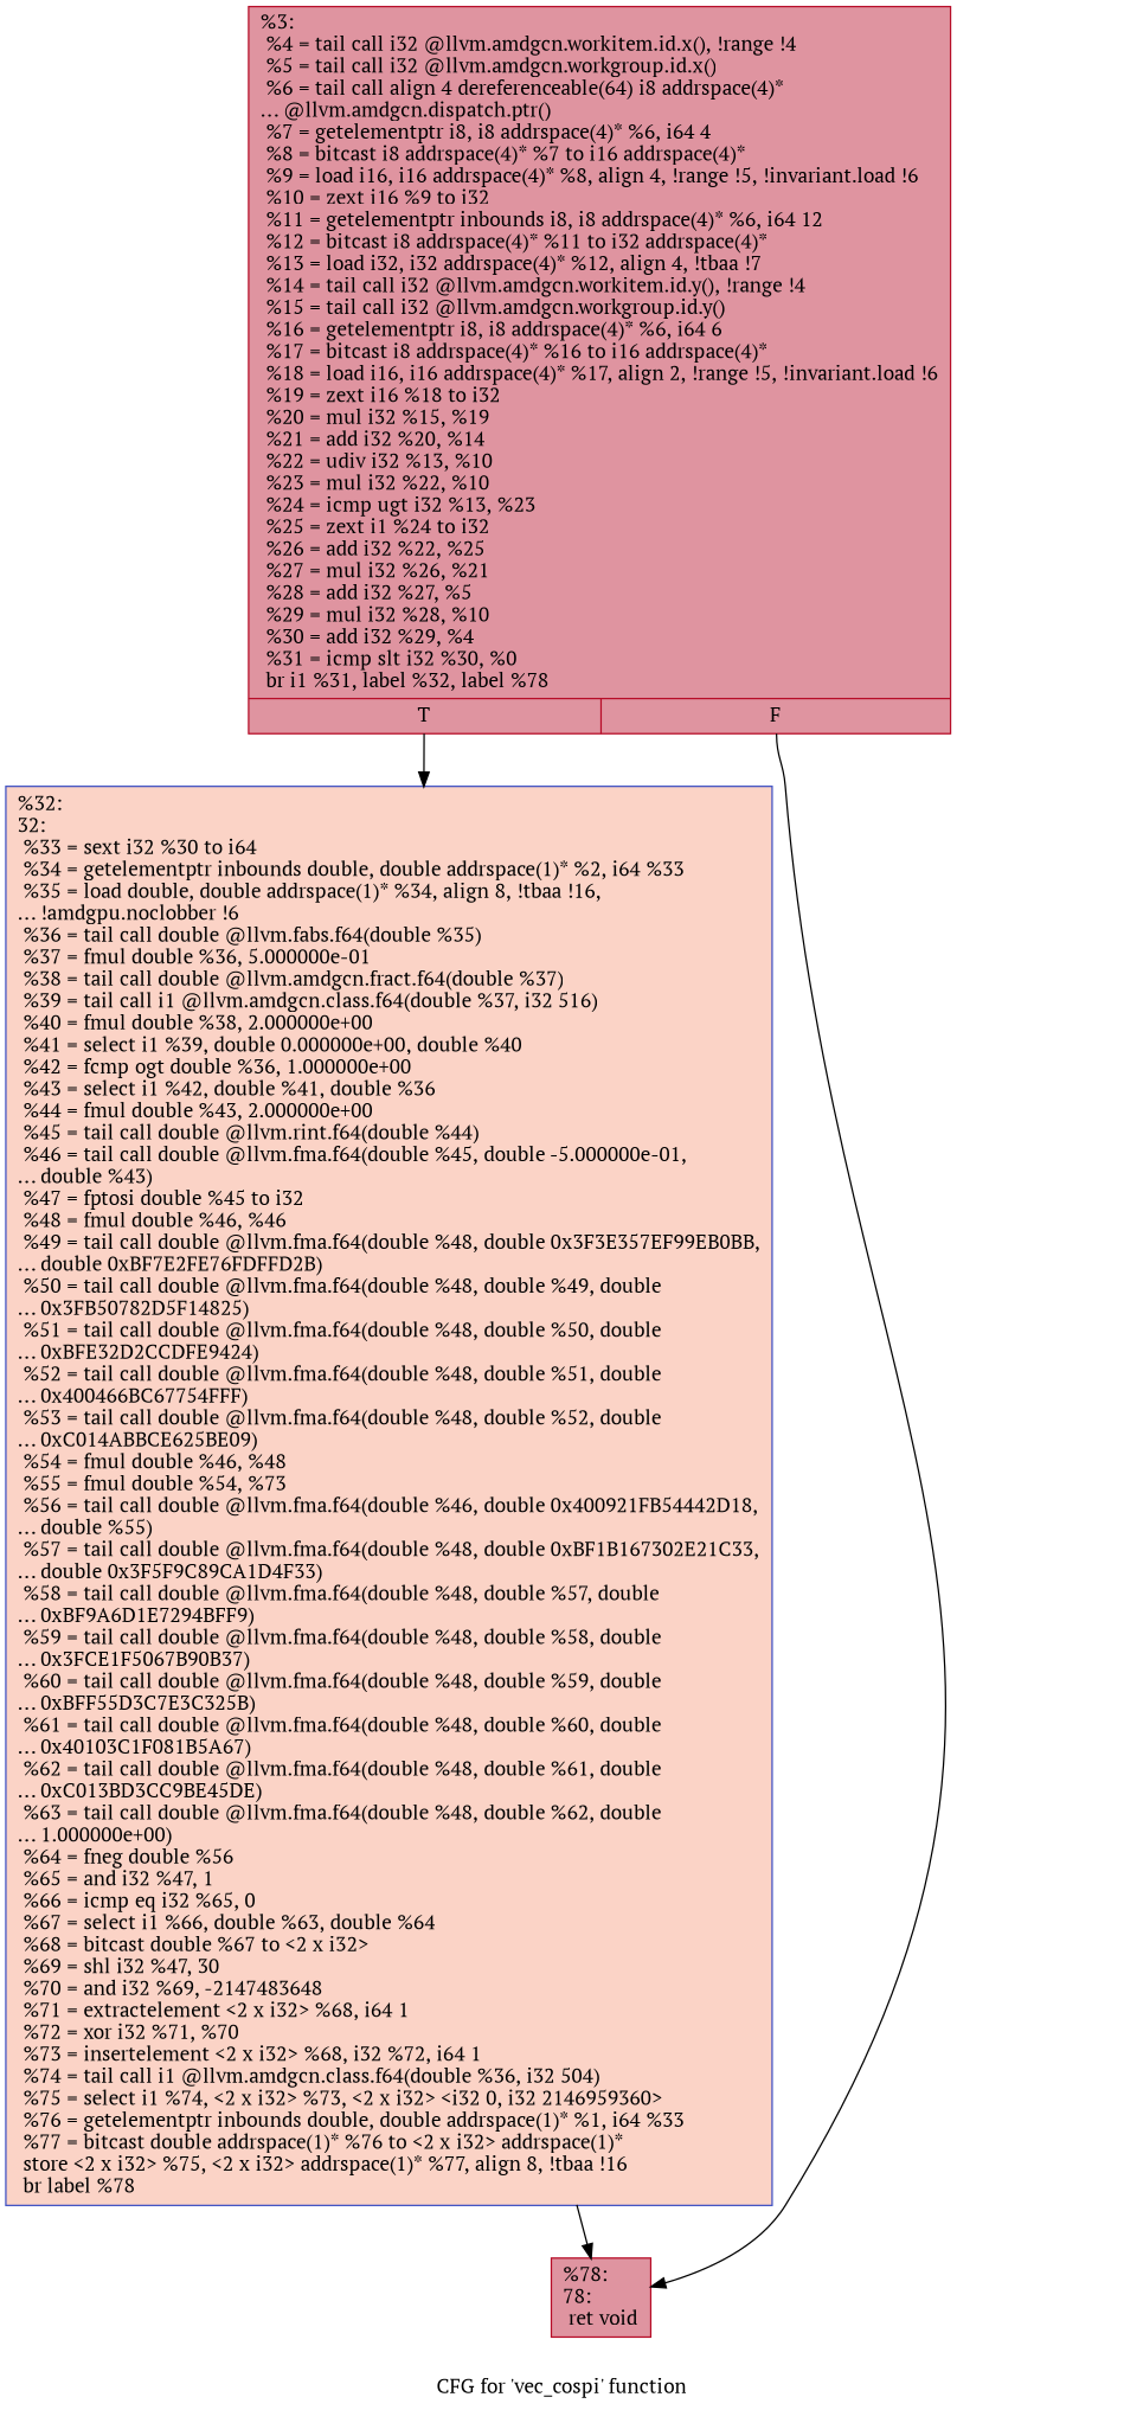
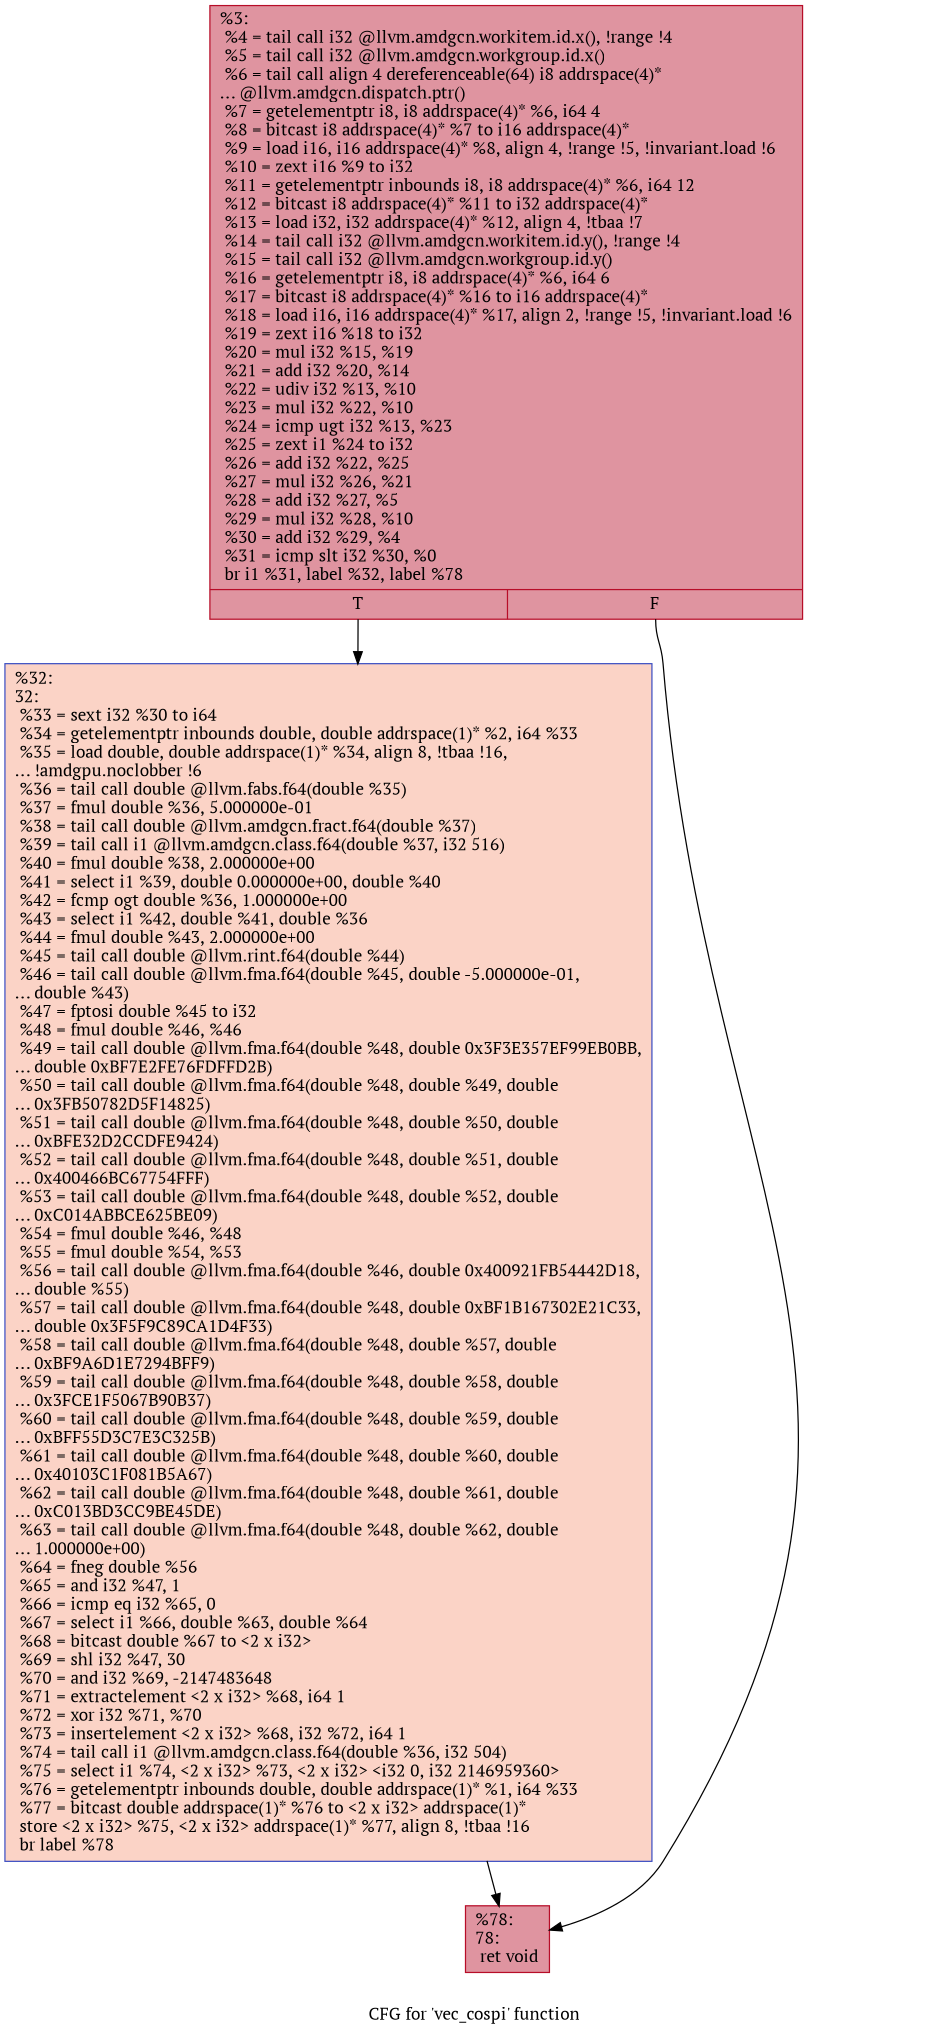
  digraph {
    label="CFG for 'vec_cospi' function"
    fontname="PT Serif"
    node [color="#b70d28ff" fillcolor="#b70d2870" shape=record style=filled fontname="PT Serif"]
    edge [fontname="PT Serif"]
    n1 [label="{%3:\l  %4 = tail call i32 @llvm.amdgcn.workitem.id.x(), !range !4\l  %5 = tail call i32 @llvm.amdgcn.workgroup.id.x()\l  %6 = tail call align 4 dereferenceable(64) i8 addrspace(4)*\l... @llvm.amdgcn.dispatch.ptr()\l  %7 = getelementptr i8, i8 addrspace(4)* %6, i64 4\l  %8 = bitcast i8 addrspace(4)* %7 to i16 addrspace(4)*\l  %9 = load i16, i16 addrspace(4)* %8, align 4, !range !5, !invariant.load !6\l  %10 = zext i16 %9 to i32\l  %11 = getelementptr inbounds i8, i8 addrspace(4)* %6, i64 12\l  %12 = bitcast i8 addrspace(4)* %11 to i32 addrspace(4)*\l  %13 = load i32, i32 addrspace(4)* %12, align 4, !tbaa !7\l  %14 = tail call i32 @llvm.amdgcn.workitem.id.y(), !range !4\l  %15 = tail call i32 @llvm.amdgcn.workgroup.id.y()\l  %16 = getelementptr i8, i8 addrspace(4)* %6, i64 6\l  %17 = bitcast i8 addrspace(4)* %16 to i16 addrspace(4)*\l  %18 = load i16, i16 addrspace(4)* %17, align 2, !range !5, !invariant.load !6\l  %19 = zext i16 %18 to i32\l  %20 = mul i32 %15, %19\l  %21 = add i32 %20, %14\l  %22 = udiv i32 %13, %10\l  %23 = mul i32 %22, %10\l  %24 = icmp ugt i32 %13, %23\l  %25 = zext i1 %24 to i32\l  %26 = add i32 %22, %25\l  %27 = mul i32 %26, %21\l  %28 = add i32 %27, %5\l  %29 = mul i32 %28, %10\l  %30 = add i32 %29, %4\l  %31 = icmp slt i32 %30, %0\l  br i1 %31, label %32, label %78\l|{<s0>T|<s1>F}}"]
-   n2 [color="#3d50c3ff" fillcolor="#f59c7d70" label="{%32:\l32:                                               \l  %33 = sext i32 %30 to i64\l  %34 = getelementptr inbounds double, double addrspace(1)* %2, i64 %33\l  %35 = load double, double addrspace(1)* %34, align 8, !tbaa !16,\l... !amdgpu.noclobber !6\l  %36 = tail call double @llvm.fabs.f64(double %35)\l  %37 = fmul double %36, 5.000000e-01\l  %38 = tail call double @llvm.amdgcn.fract.f64(double %37)\l  %39 = tail call i1 @llvm.amdgcn.class.f64(double %37, i32 516)\l  %40 = fmul double %38, 2.000000e+00\l  %41 = select i1 %39, double 0.000000e+00, double %40\l  %42 = fcmp ogt double %36, 1.000000e+00\l  %43 = select i1 %42, double %41, double %36\l  %44 = fmul double %43, 2.000000e+00\l  %45 = tail call double @llvm.rint.f64(double %44)\l  %46 = tail call double @llvm.fma.f64(double %45, double -5.000000e-01,\l... double %43)\l  %47 = fptosi double %45 to i32\l  %48 = fmul double %46, %46\l  %49 = tail call double @llvm.fma.f64(double %48, double 0x3F3E357EF99EB0BB,\l... double 0xBF7E2FE76FDFFD2B)\l  %50 = tail call double @llvm.fma.f64(double %48, double %49, double\l... 0x3FB50782D5F14825)\l  %51 = tail call double @llvm.fma.f64(double %48, double %50, double\l... 0xBFE32D2CCDFE9424)\l  %52 = tail call double @llvm.fma.f64(double %48, double %51, double\l... 0x400466BC67754FFF)\l  %53 = tail call double @llvm.fma.f64(double %48, double %52, double\l... 0xC014ABBCE625BE09)\l  %54 = fmul double %46, %48\l  %55 = fmul double %54, %73\l  %56 = tail call double @llvm.fma.f64(double %46, double 0x400921FB54442D18,\l... double %55)\l  %57 = tail call double @llvm.fma.f64(double %48, double 0xBF1B167302E21C33,\l... double 0x3F5F9C89CA1D4F33)\l  %58 = tail call double @llvm.fma.f64(double %48, double %57, double\l... 0xBF9A6D1E7294BFF9)\l  %59 = tail call double @llvm.fma.f64(double %48, double %58, double\l... 0x3FCE1F5067B90B37)\l  %60 = tail call double @llvm.fma.f64(double %48, double %59, double\l... 0xBFF55D3C7E3C325B)\l  %61 = tail call double @llvm.fma.f64(double %48, double %60, double\l... 0x40103C1F081B5A67)\l  %62 = tail call double @llvm.fma.f64(double %48, double %61, double\l... 0xC013BD3CC9BE45DE)\l  %63 = tail call double @llvm.fma.f64(double %48, double %62, double\l... 1.000000e+00)\l  %64 = fneg double %56\l  %65 = and i32 %47, 1\l  %66 = icmp eq i32 %65, 0\l  %67 = select i1 %66, double %63, double %64\l  %68 = bitcast double %67 to \<2 x i32\>\l  %69 = shl i32 %47, 30\l  %70 = and i32 %69, -2147483648\l  %71 = extractelement \<2 x i32\> %68, i64 1\l  %72 = xor i32 %71, %70\l  %73 = insertelement \<2 x i32\> %68, i32 %72, i64 1\l  %74 = tail call i1 @llvm.amdgcn.class.f64(double %36, i32 504)\l  %75 = select i1 %74, \<2 x i32\> %73, \<2 x i32\> \<i32 0, i32 2146959360\>\l  %76 = getelementptr inbounds double, double addrspace(1)* %1, i64 %33\l  %77 = bitcast double addrspace(1)* %76 to \<2 x i32\> addrspace(1)*\l  store \<2 x i32\> %75, \<2 x i32\> addrspace(1)* %77, align 8, !tbaa !16\l  br label %78\l}"]
+   n2 [color="#3d50c3ff" fillcolor="#f59c7d70" label="{%32:\l32:                                               \l  %33 = sext i32 %30 to i64\l  %34 = getelementptr inbounds double, double addrspace(1)* %2, i64 %33\l  %35 = load double, double addrspace(1)* %34, align 8, !tbaa !16,\l... !amdgpu.noclobber !6\l  %36 = tail call double @llvm.fabs.f64(double %35)\l  %37 = fmul double %36, 5.000000e-01\l  %38 = tail call double @llvm.amdgcn.fract.f64(double %37)\l  %39 = tail call i1 @llvm.amdgcn.class.f64(double %37, i32 516)\l  %40 = fmul double %38, 2.000000e+00\l  %41 = select i1 %39, double 0.000000e+00, double %40\l  %42 = fcmp ogt double %36, 1.000000e+00\l  %43 = select i1 %42, double %41, double %36\l  %44 = fmul double %43, 2.000000e+00\l  %45 = tail call double @llvm.rint.f64(double %44)\l  %46 = tail call double @llvm.fma.f64(double %45, double -5.000000e-01,\l... double %43)\l  %47 = fptosi double %45 to i32\l  %48 = fmul double %46, %46\l  %49 = tail call double @llvm.fma.f64(double %48, double 0x3F3E357EF99EB0BB,\l... double 0xBF7E2FE76FDFFD2B)\l  %50 = tail call double @llvm.fma.f64(double %48, double %49, double\l... 0x3FB50782D5F14825)\l  %51 = tail call double @llvm.fma.f64(double %48, double %50, double\l... 0xBFE32D2CCDFE9424)\l  %52 = tail call double @llvm.fma.f64(double %48, double %51, double\l... 0x400466BC67754FFF)\l  %53 = tail call double @llvm.fma.f64(double %48, double %52, double\l... 0xC014ABBCE625BE09)\l  %54 = fmul double %46, %48\l  %55 = fmul double %54, %53\l  %56 = tail call double @llvm.fma.f64(double %46, double 0x400921FB54442D18,\l... double %55)\l  %57 = tail call double @llvm.fma.f64(double %48, double 0xBF1B167302E21C33,\l... double 0x3F5F9C89CA1D4F33)\l  %58 = tail call double @llvm.fma.f64(double %48, double %57, double\l... 0xBF9A6D1E7294BFF9)\l  %59 = tail call double @llvm.fma.f64(double %48, double %58, double\l... 0x3FCE1F5067B90B37)\l  %60 = tail call double @llvm.fma.f64(double %48, double %59, double\l... 0xBFF55D3C7E3C325B)\l  %61 = tail call double @llvm.fma.f64(double %48, double %60, double\l... 0x40103C1F081B5A67)\l  %62 = tail call double @llvm.fma.f64(double %48, double %61, double\l... 0xC013BD3CC9BE45DE)\l  %63 = tail call double @llvm.fma.f64(double %48, double %62, double\l... 1.000000e+00)\l  %64 = fneg double %56\l  %65 = and i32 %47, 1\l  %66 = icmp eq i32 %65, 0\l  %67 = select i1 %66, double %63, double %64\l  %68 = bitcast double %67 to \<2 x i32\>\l  %69 = shl i32 %47, 30\l  %70 = and i32 %69, -2147483648\l  %71 = extractelement \<2 x i32\> %68, i64 1\l  %72 = xor i32 %71, %70\l  %73 = insertelement \<2 x i32\> %68, i32 %72, i64 1\l  %74 = tail call i1 @llvm.amdgcn.class.f64(double %36, i32 504)\l  %75 = select i1 %74, \<2 x i32\> %73, \<2 x i32\> \<i32 0, i32 2146959360\>\l  %76 = getelementptr inbounds double, double addrspace(1)* %1, i64 %33\l  %77 = bitcast double addrspace(1)* %76 to \<2 x i32\> addrspace(1)*\l  store \<2 x i32\> %75, \<2 x i32\> addrspace(1)* %77, align 8, !tbaa !16\l  br label %78\l}"]
    n3 [label="{%78:\l78:                                               \l  ret void\l}"]
    n1 -> n2 [tailport=s0]
    n1 -> n3 [tailport=s1]
    n2 -> n3
  }
